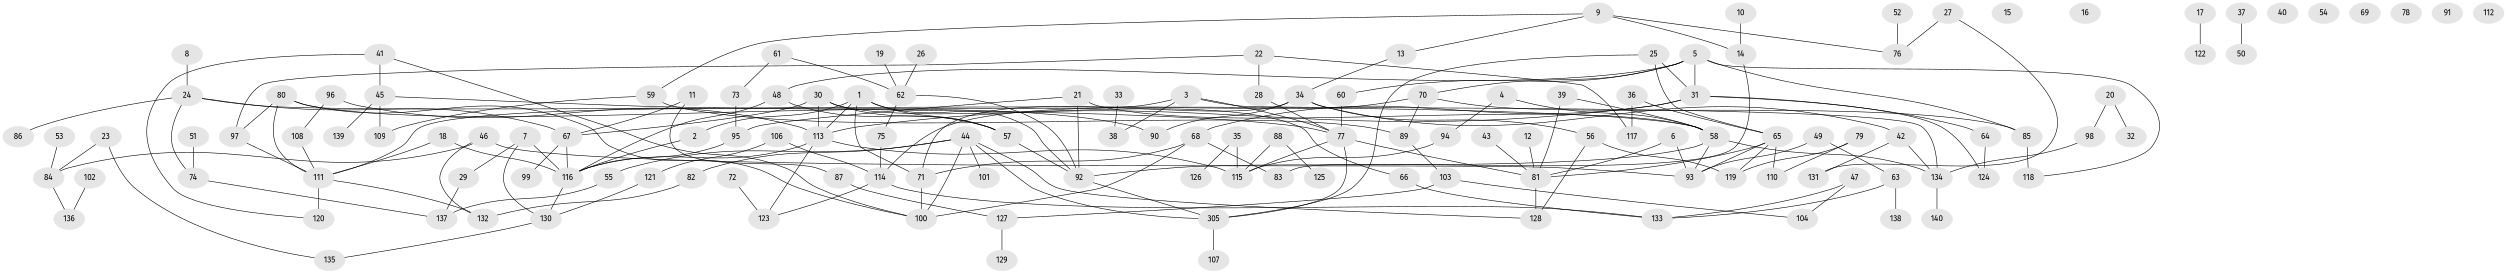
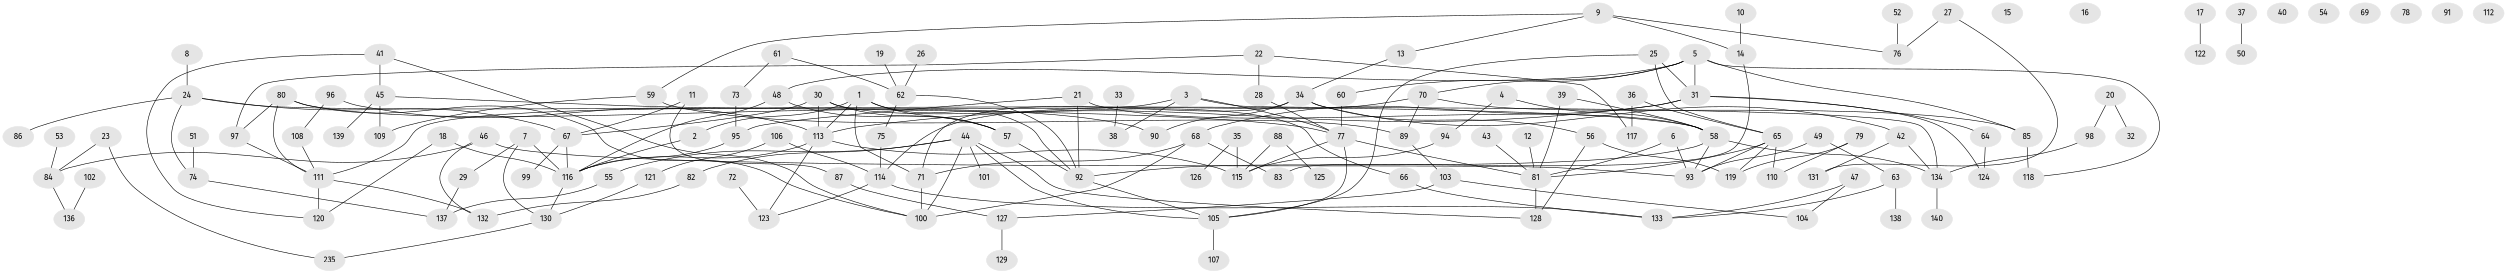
  graph {
    fontname="Fira Sans"
    node [color=gray90 fontname="Fira Sans" style=filled]
    edge [fontname="Fira Sans"]
    1
    2
    57
    71
    92
    113
    116
    100
-   105 [label=305]
+   105
    115
    123
    130
    3
    38
    77
    111
    134
    81
    120
    132
    140
    4
    58
    94
    93
    5
    31
    48
    60
    70
    85
    118
    64
    68
    124
    89
    114
    6
    128
    7
    29
    137
-   135
+   135 [label=235]
    8
    24
    67
    74
    86
    9
    13
    14
    59
    76
    34
    83
    109
    10
    11
    87
    99
    127
    12
    42
    56
    90
    15
    16
    17
    122
    18
    19
    62
    75
    20
    32
    98
    21
    95
    22
    28
    97
    117
    23
    84
    136
    25
    65
    119
    110
    107
    26
    27
    131
    30
    66
    133
    33
    35
    126
    36
    37
    50
    39
    40
    41
    45
    139
    43
    44
    55
    82
    101
    46
    47
    104
    49
    63
    138
    51
    52
    53
    54
    103
    61
    73
    69
    72
    78
    79
    80
    129
    88
    125
    91
    96
    108
    102
    106
    121
    112
    1 -- 2
    1 -- 57
    1 -- 71
    1 -- 92
    1 -- 113
    2 -- 116
    57 -- 92
    71 -- 100
    92 -- 105
    113 -- 116
    113 -- 115
    113 -- 123
    116 -- 130
    105 -- 107
    130 -- 135
    3 -- 38
    3 -- 77
    3 -- 111
    3 -- 134
    77 -- 105
    77 -- 115
    77 -- 81
    111 -- 120
    111 -- 132
    134 -- 140
    81 -- 128
    4 -- 58
    4 -- 94
    58 -- 92
    58 -- 134
    58 -- 93
    94 -- 115
    5 -- 31
    5 -- 48
    5 -- 60
    5 -- 70
    5 -- 85
    5 -- 118
    31 -- 113
    31 -- 64
    31 -- 68
    31 -- 124
    48 -- 57
    48 -- 116
    60 -- 77
    70 -- 85
    70 -- 89
    70 -- 114
    85 -- 118
    64 -- 124
    68 -- 71
    68 -- 100
    68 -- 83
    89 -- 103
    114 -- 123
    114 -- 133
    6 -- 81
    6 -- 93
    7 -- 116
    7 -- 130
    7 -- 29
    29 -- 137
    8 -- 24
    24 -- 58
    24 -- 67
    24 -- 74
    24 -- 86
    67 -- 116
    67 -- 99
    74 -- 137
    9 -- 13
    9 -- 14
    9 -- 59
    9 -- 76
    13 -- 34
    14 -- 83
    59 -- 89
    59 -- 109
    34 -- 71
    34 -- 42
    34 -- 56
    34 -- 90
    10 -- 14
    11 -- 67
    11 -- 87
    87 -- 127
    127 -- 129
    12 -- 81
    42 -- 134
    42 -- 131
    56 -- 128
    56 -- 119
    17 -- 122
    18 -- 116
-   18 -- 111
+   18 -- 120
    19 -- 62
    62 -- 92
    62 -- 75
    75 -- 114
    20 -- 32
    20 -- 98
    98 -- 134
    21 -- 92
    21 -- 58
    21 -- 95
    95 -- 116
    22 -- 28
    22 -- 97
    22 -- 117
    28 -- 77
    97 -- 111
    23 -- 135
    23 -- 84
    84 -- 136
    25 -- 105
    25 -- 31
    25 -- 65
    65 -- 81
    65 -- 93
    65 -- 119
    65 -- 110
    26 -- 62
    27 -- 76
    27 -- 131
    30 -- 57
    30 -- 113
    30 -- 67
    30 -- 66
    66 -- 133
    33 -- 38
    35 -- 115
    35 -- 126
    36 -- 117
    36 -- 65
    37 -- 50
    39 -- 81
    39 -- 58
    41 -- 100
    41 -- 120
    41 -- 45
    45 -- 77
    45 -- 109
    45 -- 139
    43 -- 81
    44 -- 100
    44 -- 105
    44 -- 128
    44 -- 55
    44 -- 82
    44 -- 101
    55 -- 137
    82 -- 132
    46 -- 132
    46 -- 93
    46 -- 84
    47 -- 133
    47 -- 104
    49 -- 93
    49 -- 63
    63 -- 133
    63 -- 138
    51 -- 74
    52 -- 76
    53 -- 84
    103 -- 127
    103 -- 104
    61 -- 62
    61 -- 73
    73 -- 95
    72 -- 123
    79 -- 119
    79 -- 110
    80 -- 100
    80 -- 111
    80 -- 90
    80 -- 97
    88 -- 115
    88 -- 125
    96 -- 113
    96 -- 108
    108 -- 111
    102 -- 136
    106 -- 114
    106 -- 121
    121 -- 130
  }
